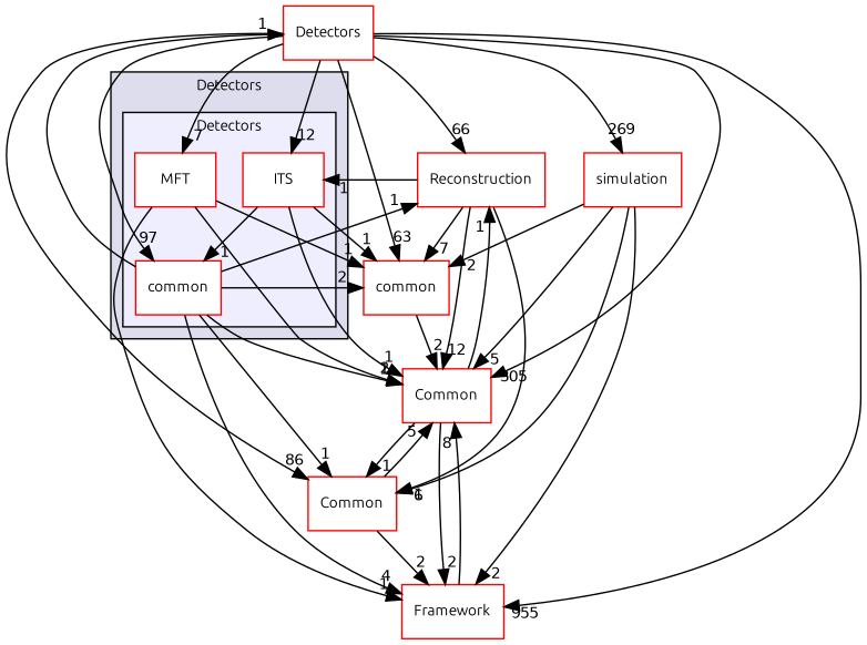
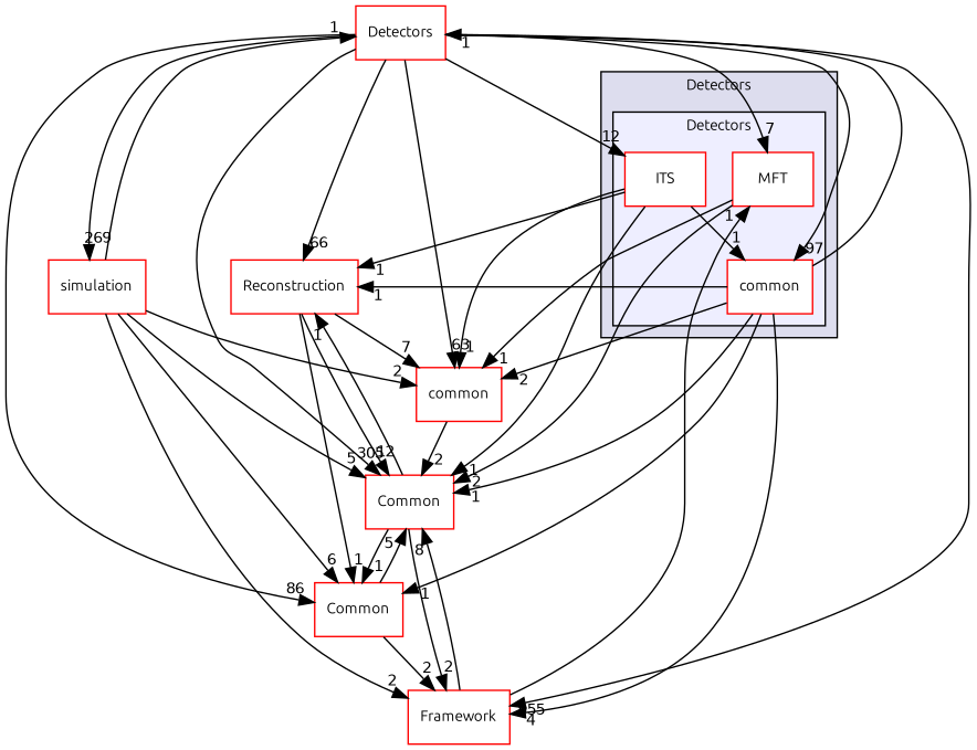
  digraph {
    compound=true
    fontname=Ubuntu
    node [color=red fontname=Ubuntu fontsize=10 shape=box]
    edge [fontname=Ubuntu headlabel=1 labeldistance=1.5 labelfontname=Helvetica labelfontsize=10]
    n1 [fillcolor=white label=common style=filled]
    n2 [fillcolor=white label=ITS style=filled]
    n3 [fillcolor=white label=MFT style=filled]
    n4 [label=Reconstruction]
    n5 [label=Common]
    n6 [label=Detectors]
    n7 [label=Common]
    n8 [label=common]
    n9 [label=Framework]
    n10 [label=simulation]
    subgraph cluster_1 {
      bgcolor="#ddddee"
      fontsize=10
      label=Detectors
      pencolor=black
      subgraph cluster_2 {
        bgcolor="#eeeeff"
        fontsize=10
        label=Detectors
        pencolor=black
        n1
        n2
        n3
      }
    }
    n1 -> n4
    n1 -> n5
    n1 -> n6
    n1 -> n7
    n1 -> n8 [headlabel=2]
    n1 -> n9 [headlabel=4]
    n2 -> n1
-   n4 -> n2
+   n2 -> n4
    n2 -> n5
    n2 -> n8
    n3 -> n5 [headlabel=2]
    n3 -> n8
-   n3 -> n9
+   n9 -> n3
    n4 -> n5 [headlabel=12]
    n4 -> n7
    n4 -> n8 [headlabel=7]
    n5 -> n4
    n5 -> n7
    n5 -> n9 [headlabel=2]
    n6 -> n1 [headlabel=97]
    n6 -> n2 [headlabel=12]
    n6 -> n3 [headlabel=7]
    n6 -> n4 [headlabel=66]
    n6 -> n5 [headlabel=305]
    n6 -> n7 [headlabel=86]
    n6 -> n8 [headlabel=63]
    n6 -> n9 [headlabel=955]
    n6 -> n10 [headlabel=269]
    n7 -> n5 [headlabel=5]
    n7 -> n9 [headlabel=2]
    n8 -> n5 [headlabel=2]
    n9 -> n5 [headlabel=8]
    n10 -> n5 [headlabel=5]
+   n10 -> n6
    n10 -> n7 [headlabel=6]
    n10 -> n8 [headlabel=2]
    n10 -> n9 [headlabel=2]
  }
